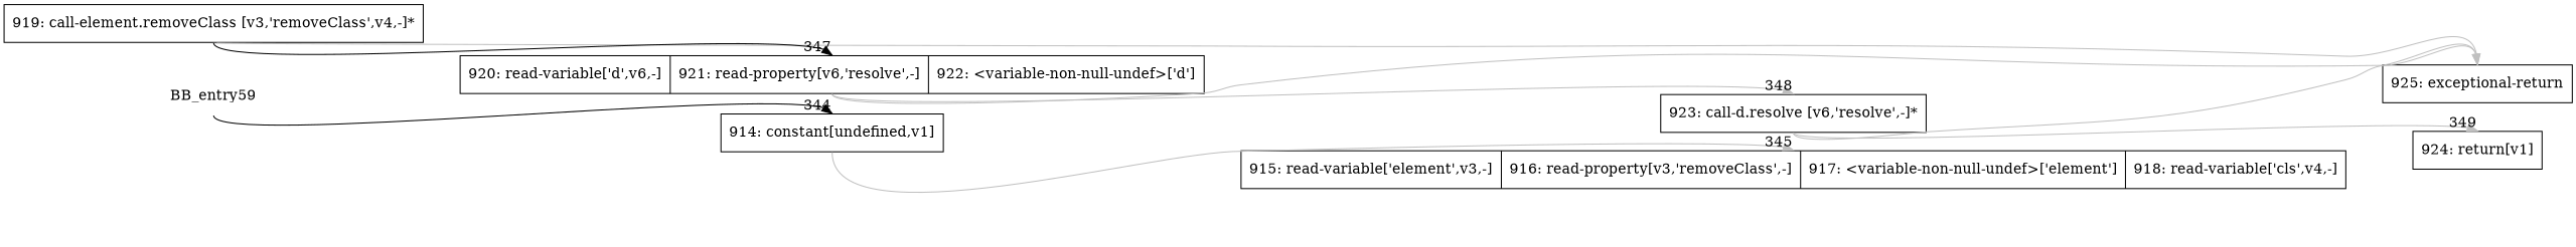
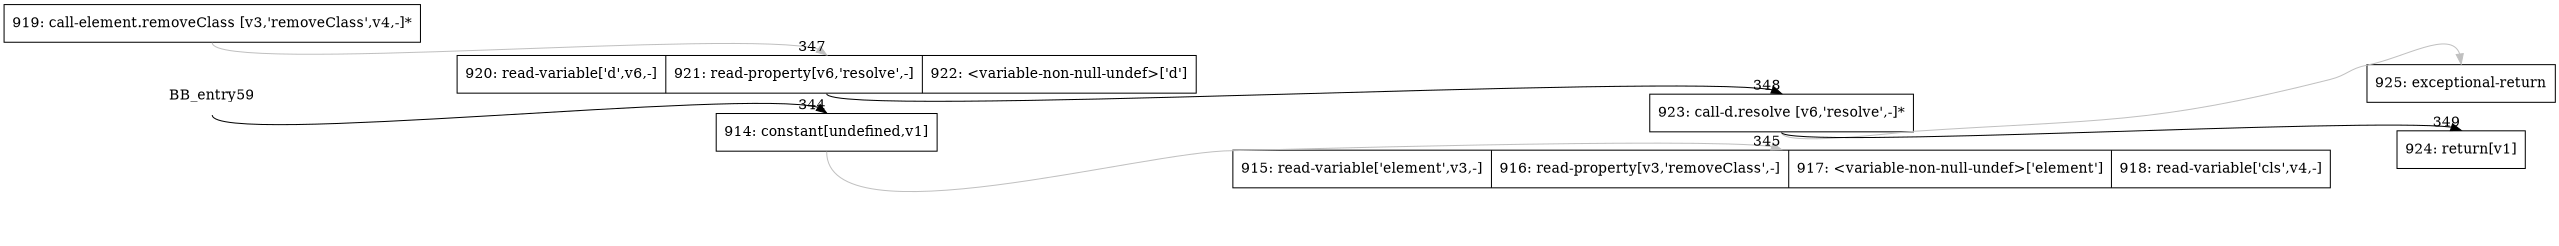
  digraph {
    rankdir=LR
    node [shape=record]
    edge [headport=n tailport=s]
    n1 [label=BB_entry59 shape=none]
    n2 [label="{914: constant[undefined,v1]}"]
    n3 [label="{915: read-variable['element',v3,-]|916: read-property[v3,'removeClass',-]|917: \<variable-non-null-undef\>['element']|918: read-variable['cls',v4,-]}"]
    n4 [label="{919: call-element.removeClass [v3,'removeClass',v4,-]*}"]
    n5 [label="{925: exceptional-return}"]
    n6 [label="{920: read-variable['d',v6,-]|921: read-property[v6,'resolve',-]|922: \<variable-non-null-undef\>['d']}"]
    n7 [label="{923: call-d.resolve [v6,'resolve',-]*}"]
    n8 [label="{924: return[v1]}"]
    n1 -> n2 [headlabel="    344"]
    n2 -> n3 [color=gray headlabel="      345"]
-   n4 -> n5 [color=gray]
-   n4 -> n6 [headlabel="      347"]
-   n6 -> n5 [color=gray]
-   n6 -> n7 [headlabel="      348" color=gray]
+   n4 -> n6 [headlabel="      347" color=gray]
+   n6 -> n7 [headlabel="      348"]
    n7 -> n5 [color=gray]
-   n7 -> n8 [headlabel="      349" color=gray]
+   n7 -> n8 [headlabel="      349"]
  }
